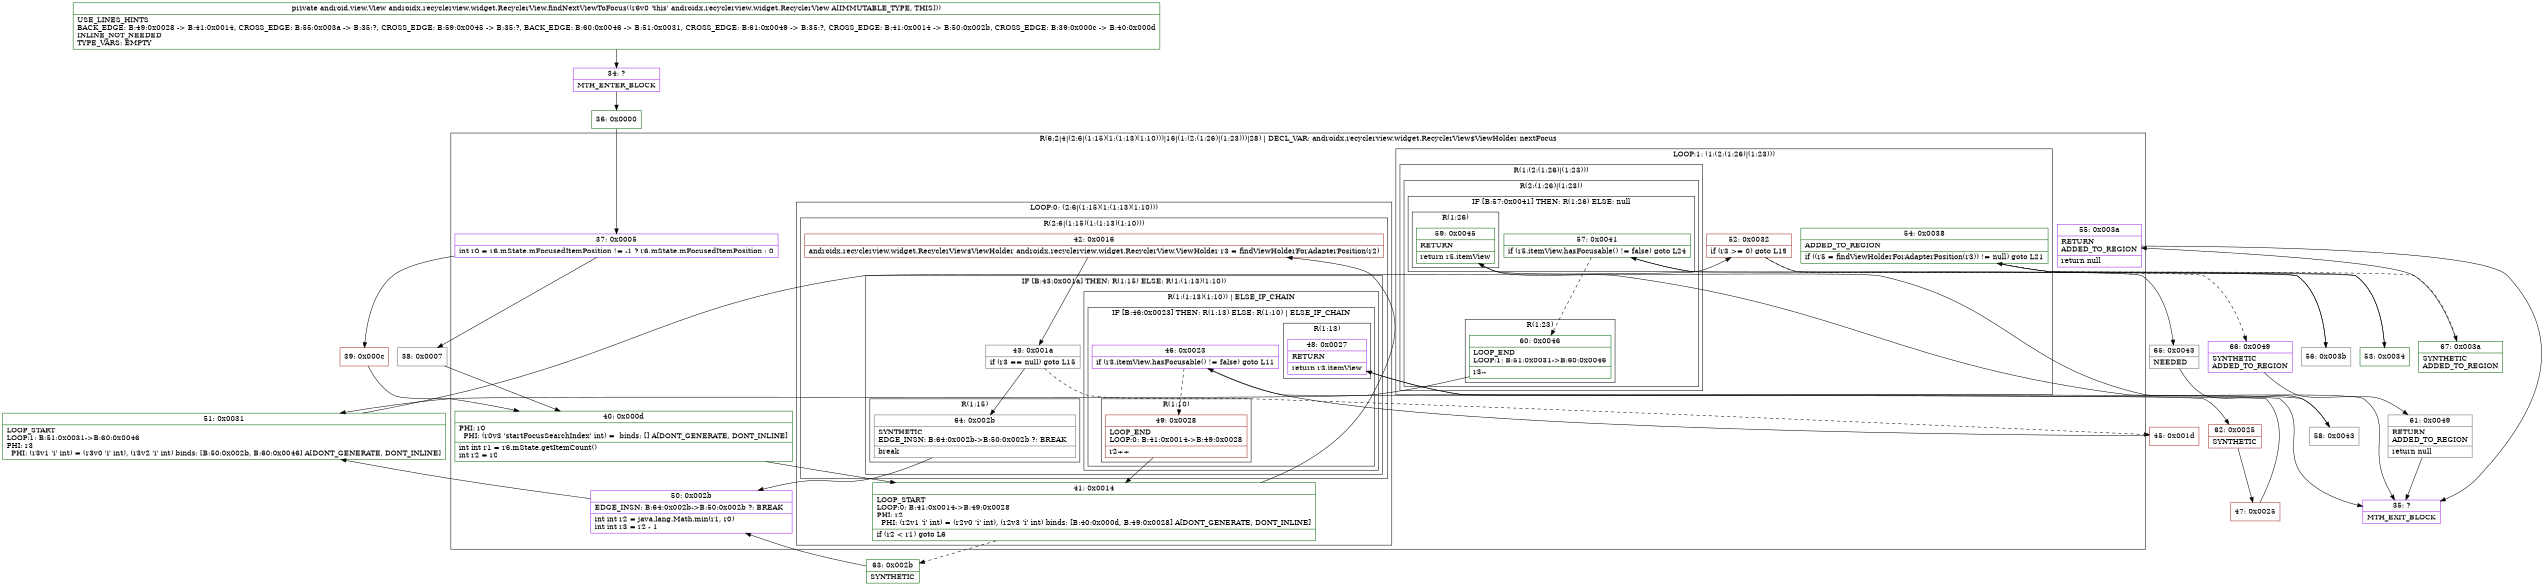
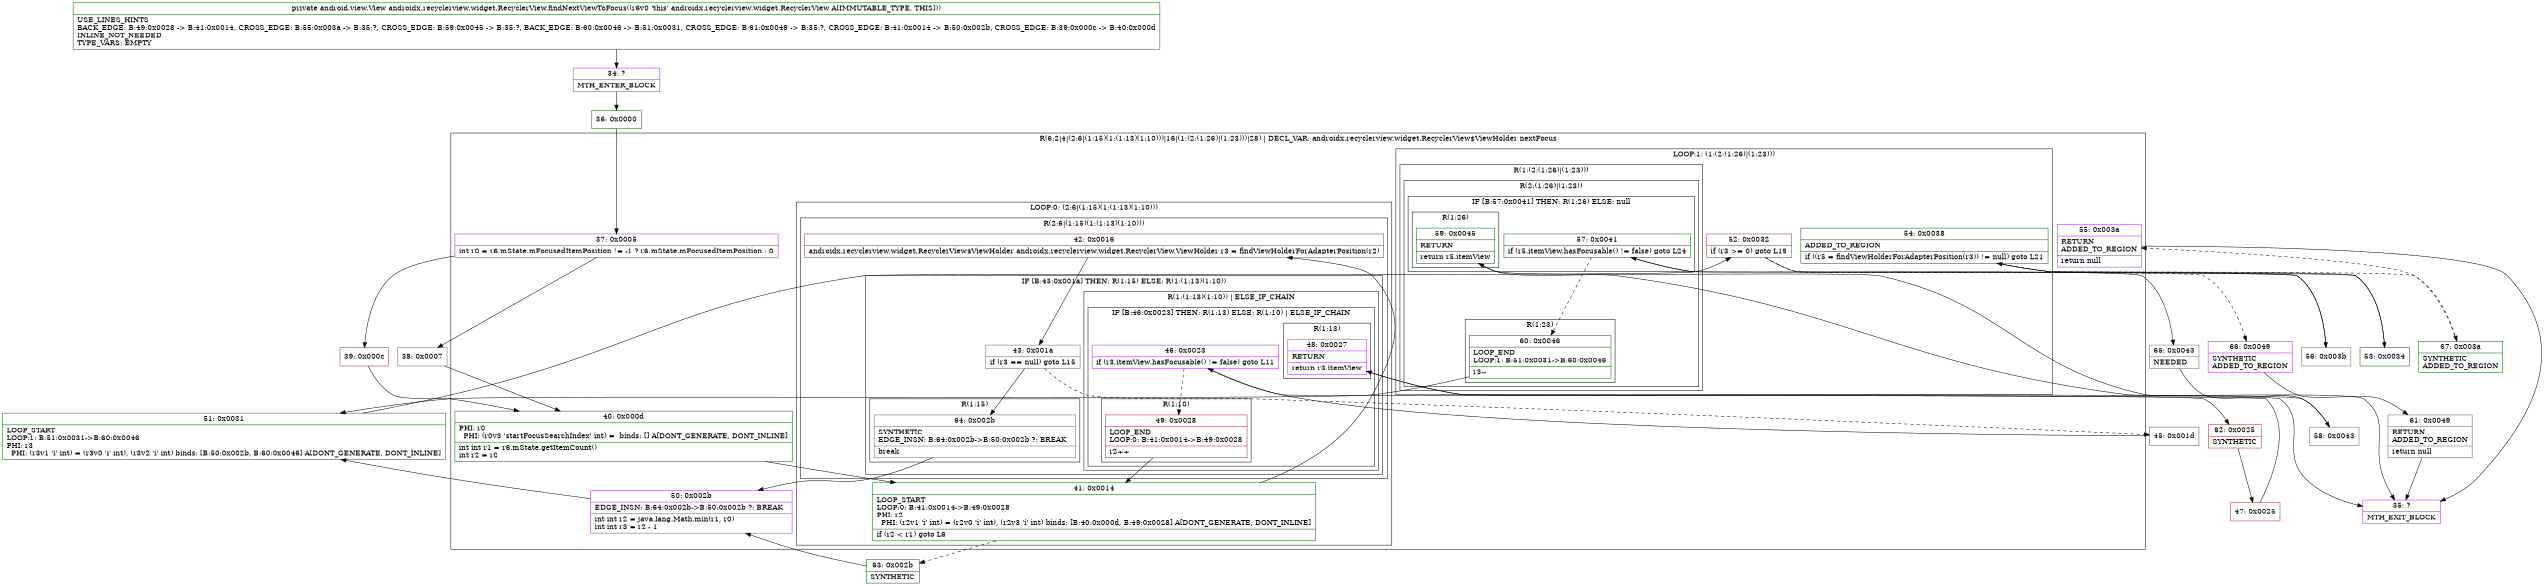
  digraph {
    node [color=darkgreen shape=record]
    n1 [color=gray40 label="{64\:\ 0x002b|SYNTHETIC\lEDGE_INSN: B:64:0x002b\-\>B:50:0x002b ?: BREAK  \l|break\l}"]
    n2 [color=purple label="{48\:\ 0x0027|RETURN\l|return r3.itemView\l}"]
    n3 [color=brown label="{49\:\ 0x0028|LOOP_END\lLOOP:0: B:41:0x0014\-\>B:49:0x0028\l|r2++\l}"]
    n4 [color=purple label="{46\:\ 0x0023|if (r3.itemView.hasFocusable() != false) goto L11\l}"]
    n5 [color=gray40 label="{43\:\ 0x001a|if (r3 == null) goto L15\l}"]
    n6 [color=brown label="{42\:\ 0x0016|androidx.recyclerview.widget.RecyclerView$ViewHolder androidx.recyclerview.widget.RecyclerView.ViewHolder r3 = findViewHolderForAdapterPosition(r2)\l}"]
    n7 [label="{41\:\ 0x0014|LOOP_START\lLOOP:0: B:41:0x0014\-\>B:49:0x0028\lPHI: r2 \l  PHI: (r2v1 'i' int) = (r2v0 'i' int), (r2v3 'i' int) binds: [B:40:0x000d, B:49:0x0028] A[DONT_GENERATE, DONT_INLINE]\l|if (r2 \< r1) goto L6\l}"]
    n8 [label="{59\:\ 0x0045|RETURN\l|return r5.itemView\l}"]
    n9 [label="{57\:\ 0x0041|if (r5.itemView.hasFocusable() != false) goto L24\l}"]
    n10 [label="{60\:\ 0x0046|LOOP_END\lLOOP:1: B:51:0x0031\-\>B:60:0x0046\l|r3\-\-\l}"]
    n11 [color=brown label="{52\:\ 0x0032|if (r3 \>= 0) goto L19\l}"]
    n12 [label="{54\:\ 0x0038|ADDED_TO_REGION\l|if ((r5 = findViewHolderForAdapterPosition(r3)) != null) goto L21\l}"]
    n13 [color=purple label="{37\:\ 0x0005|int r0 = r6.mState.mFocusedItemPosition != \-1 ? r6.mState.mFocusedItemPosition : 0\l}"]
    n14 [label="{40\:\ 0x000d|PHI: r0 \l  PHI: (r0v3 'startFocusSearchIndex' int) =  binds: [] A[DONT_GENERATE, DONT_INLINE]\l|int int r1 = r6.mState.getItemCount()\lint r2 = r0\l}"]
    n15 [color=purple label="{50\:\ 0x002b|EDGE_INSN: B:64:0x002b\-\>B:50:0x002b ?: BREAK  \l|int int r2 = java.lang.Math.min(r1, r0)\lint int r3 = r2 \- 1\l}"]
    n16 [color=purple label="{55\:\ 0x003a|RETURN\lADDED_TO_REGION\l|return null\l}"]
    n17 [color=purple label="{35\:\ ?|MTH_EXIT_BLOCK\l}"]
    n18 [color=brown label="{62\:\ 0x0025|SYNTHETIC\l}"]
    n19 [color=brown label="{45\:\ 0x001d}"]
    n20 [label="{63\:\ 0x002b|SYNTHETIC\l}"]
    n21 [color=gray40 label="{65\:\ 0x0043|NEEDED\l}"]
    n22 [label="{51\:\ 0x0031|LOOP_START\lLOOP:1: B:51:0x0031\-\>B:60:0x0046\lPHI: r3 \l  PHI: (r3v1 'i' int) = (r3v0 'i' int), (r3v2 'i' int) binds: [B:50:0x002b, B:60:0x0046] A[DONT_GENERATE, DONT_INLINE]\l}"]
    n23 [label="{53\:\ 0x0034}"]
    n24 [color=purple label="{66\:\ 0x0049|SYNTHETIC\lADDED_TO_REGION\l}"]
    n25 [color=gray40 label="{56\:\ 0x003b}"]
    n26 [label="{67\:\ 0x003a|SYNTHETIC\lADDED_TO_REGION\l}"]
    n27 [color=gray40 label="{38\:\ 0x0007}"]
    n28 [color=brown label="{39\:\ 0x000c}"]
    n29 [color=brown label="{47\:\ 0x0025}"]
    n30 [color=gray40 label="{61\:\ 0x0049|RETURN\lADDED_TO_REGION\l|return null\l}"]
    n31 [color=gray40 label="{58\:\ 0x0043}"]
    n32 [color=purple label="{34\:\ ?|MTH_ENTER_BLOCK\l}"]
    n33 [label="{36\:\ 0x0000}"]
    n34 [label="{private android.view.View androidx.recyclerview.widget.RecyclerView.findNextViewToFocus((r6v0 'this' androidx.recyclerview.widget.RecyclerView A[IMMUTABLE_TYPE, THIS]))  | USE_LINES_HINTS\lBACK_EDGE: B:49:0x0028 \-\> B:41:0x0014, CROSS_EDGE: B:55:0x003a \-\> B:35:?, CROSS_EDGE: B:59:0x0045 \-\> B:35:?, BACK_EDGE: B:60:0x0046 \-\> B:51:0x0031, CROSS_EDGE: B:61:0x0049 \-\> B:35:?, CROSS_EDGE: B:41:0x0014 \-\> B:50:0x002b, CROSS_EDGE: B:39:0x000c \-\> B:40:0x000d\lINLINE_NOT_NEEDED\lTYPE_VARS: EMPTY\l}"]
    subgraph cluster_1 {
      label="R(6:2|4|(2:6|(1:15)(1:(1:13)(1:10)))|16|(1:(2:(1:26)|(1:23)))|28) | DECL_VAR: androidx.recyclerview.widget.RecyclerView$ViewHolder nextFocus\l"
      n13
      n14
      n15
      n16
      subgraph cluster_2 {
        label="LOOP:0: (2:6|(1:15)(1:(1:13)(1:10)))"
        n7
        subgraph cluster_3 {
          label="R(2:6|(1:15)(1:(1:13)(1:10)))"
          n6
          subgraph cluster_4 {
            label="IF [B:43:0x001a] THEN: R(1:15) ELSE: R(1:(1:13)(1:10))"
            n5
            subgraph cluster_5 {
              label="R(1:15)"
              n1
            }
            subgraph cluster_6 {
              label="R(1:(1:13)(1:10)) | ELSE_IF_CHAIN\l"
              subgraph cluster_7 {
                label="IF [B:46:0x0023] THEN: R(1:13) ELSE: R(1:10) | ELSE_IF_CHAIN\l"
                n4
                subgraph cluster_8 {
                  label="R(1:13)"
                  n2
                }
                subgraph cluster_9 {
                  label="R(1:10)"
                  n3
                }
              }
            }
          }
        }
      }
      subgraph cluster_10 {
        label="LOOP:1: (1:(2:(1:26)|(1:23)))"
        n11
        n12
        subgraph cluster_11 {
          label="R(1:(2:(1:26)|(1:23)))"
          subgraph cluster_12 {
            label="R(2:(1:26)|(1:23))"
            subgraph cluster_13 {
              label="IF [B:57:0x0041] THEN: R(1:26) ELSE: null"
              n9
              subgraph cluster_14 {
                label="R(1:26)"
                n8
              }
            }
            subgraph cluster_15 {
              label="R(1:23)"
              n10
            }
          }
        }
      }
    }
    n1 -> n15
    n2 -> n17
    n3 -> n7
    n4 -> n3 [style=dashed]
    n4 -> n18
    n5 -> n1
    n5 -> n19 [style=dashed]
    n6 -> n5
    n7 -> n6
    n7 -> n20 [style=dashed]
    n8 -> n17
    n9 -> n10 [style=dashed]
    n9 -> n21
    n10 -> n22
    n11 -> n23
    n11 -> n24 [style=dashed]
    n12 -> n25
    n12 -> n26 [style=dashed]
    n13 -> n27
    n13 -> n28
    n14 -> n7
    n15 -> n22
    n16 -> n17
    n18 -> n29
    n19 -> n4
    n20 -> n15
    n21 -> n31
    n22 -> n11
    n23 -> n12
    n24 -> n30
    n25 -> n9
-   n26 -> n16
+   n26 -> n16 [style=dashed]
    n27 -> n14
    n28 -> n14
    n29 -> n2
    n30 -> n17
    n31 -> n8
    n32 -> n33
    n33 -> n13
    n34 -> n32
  }
